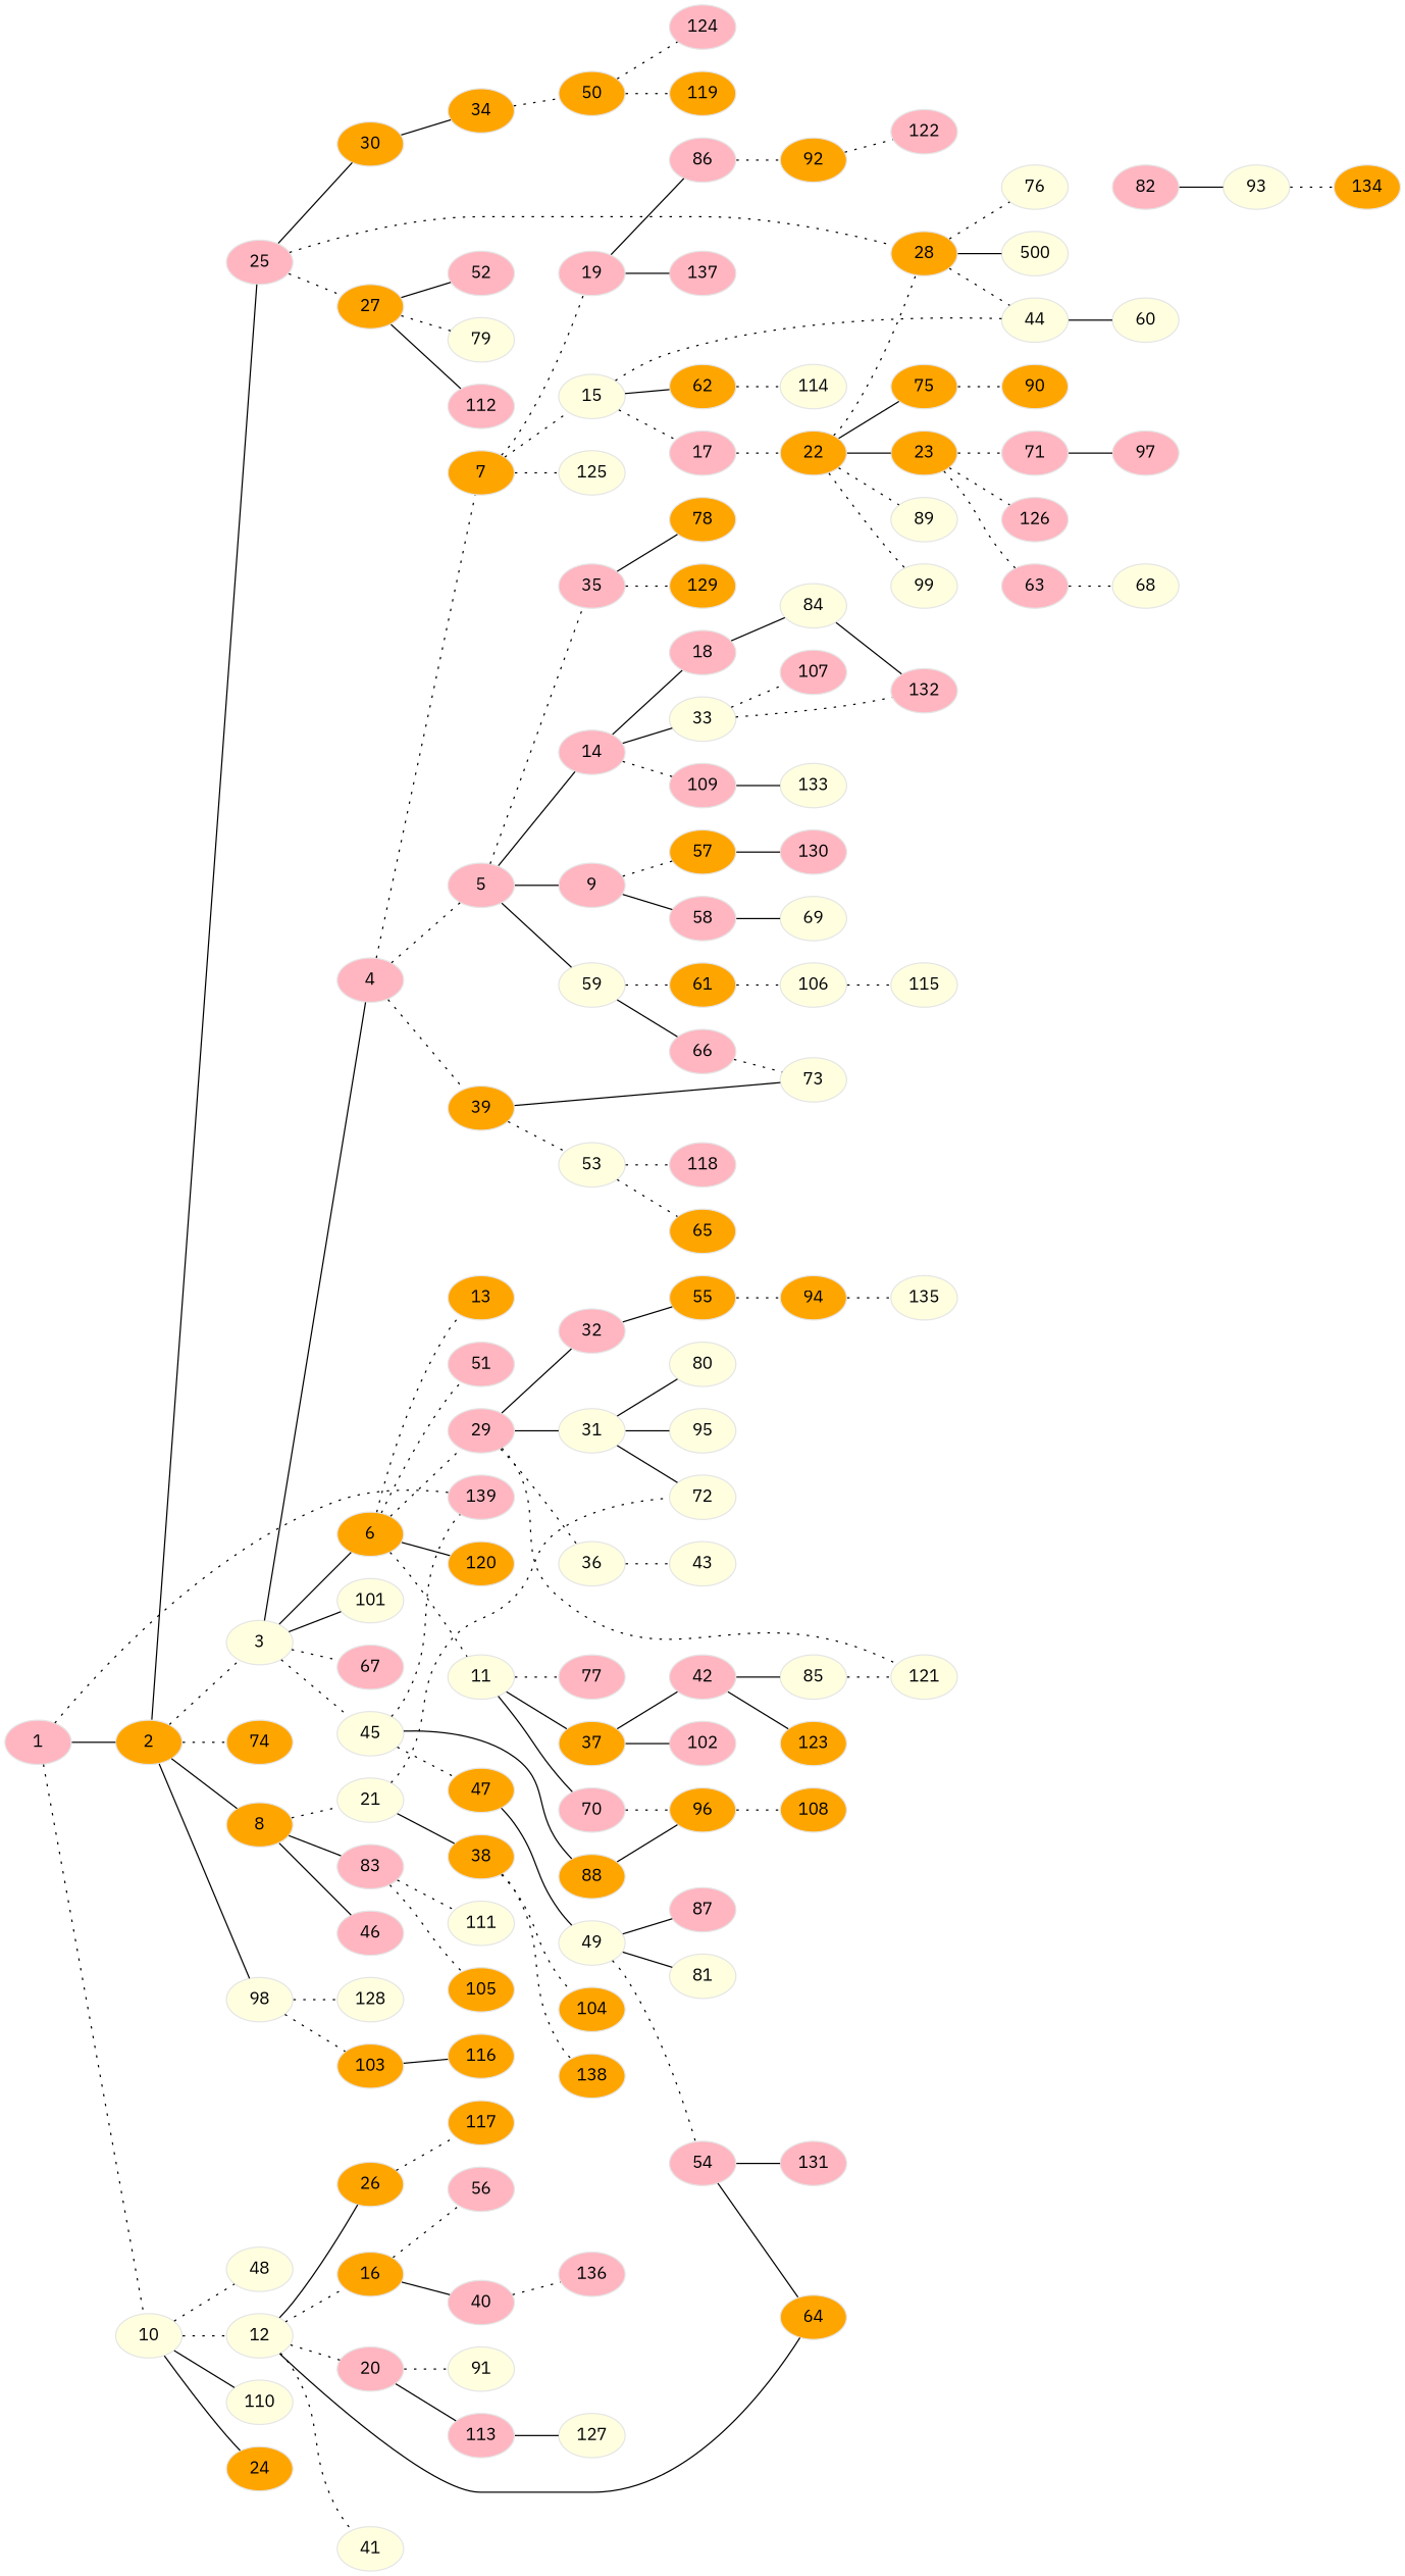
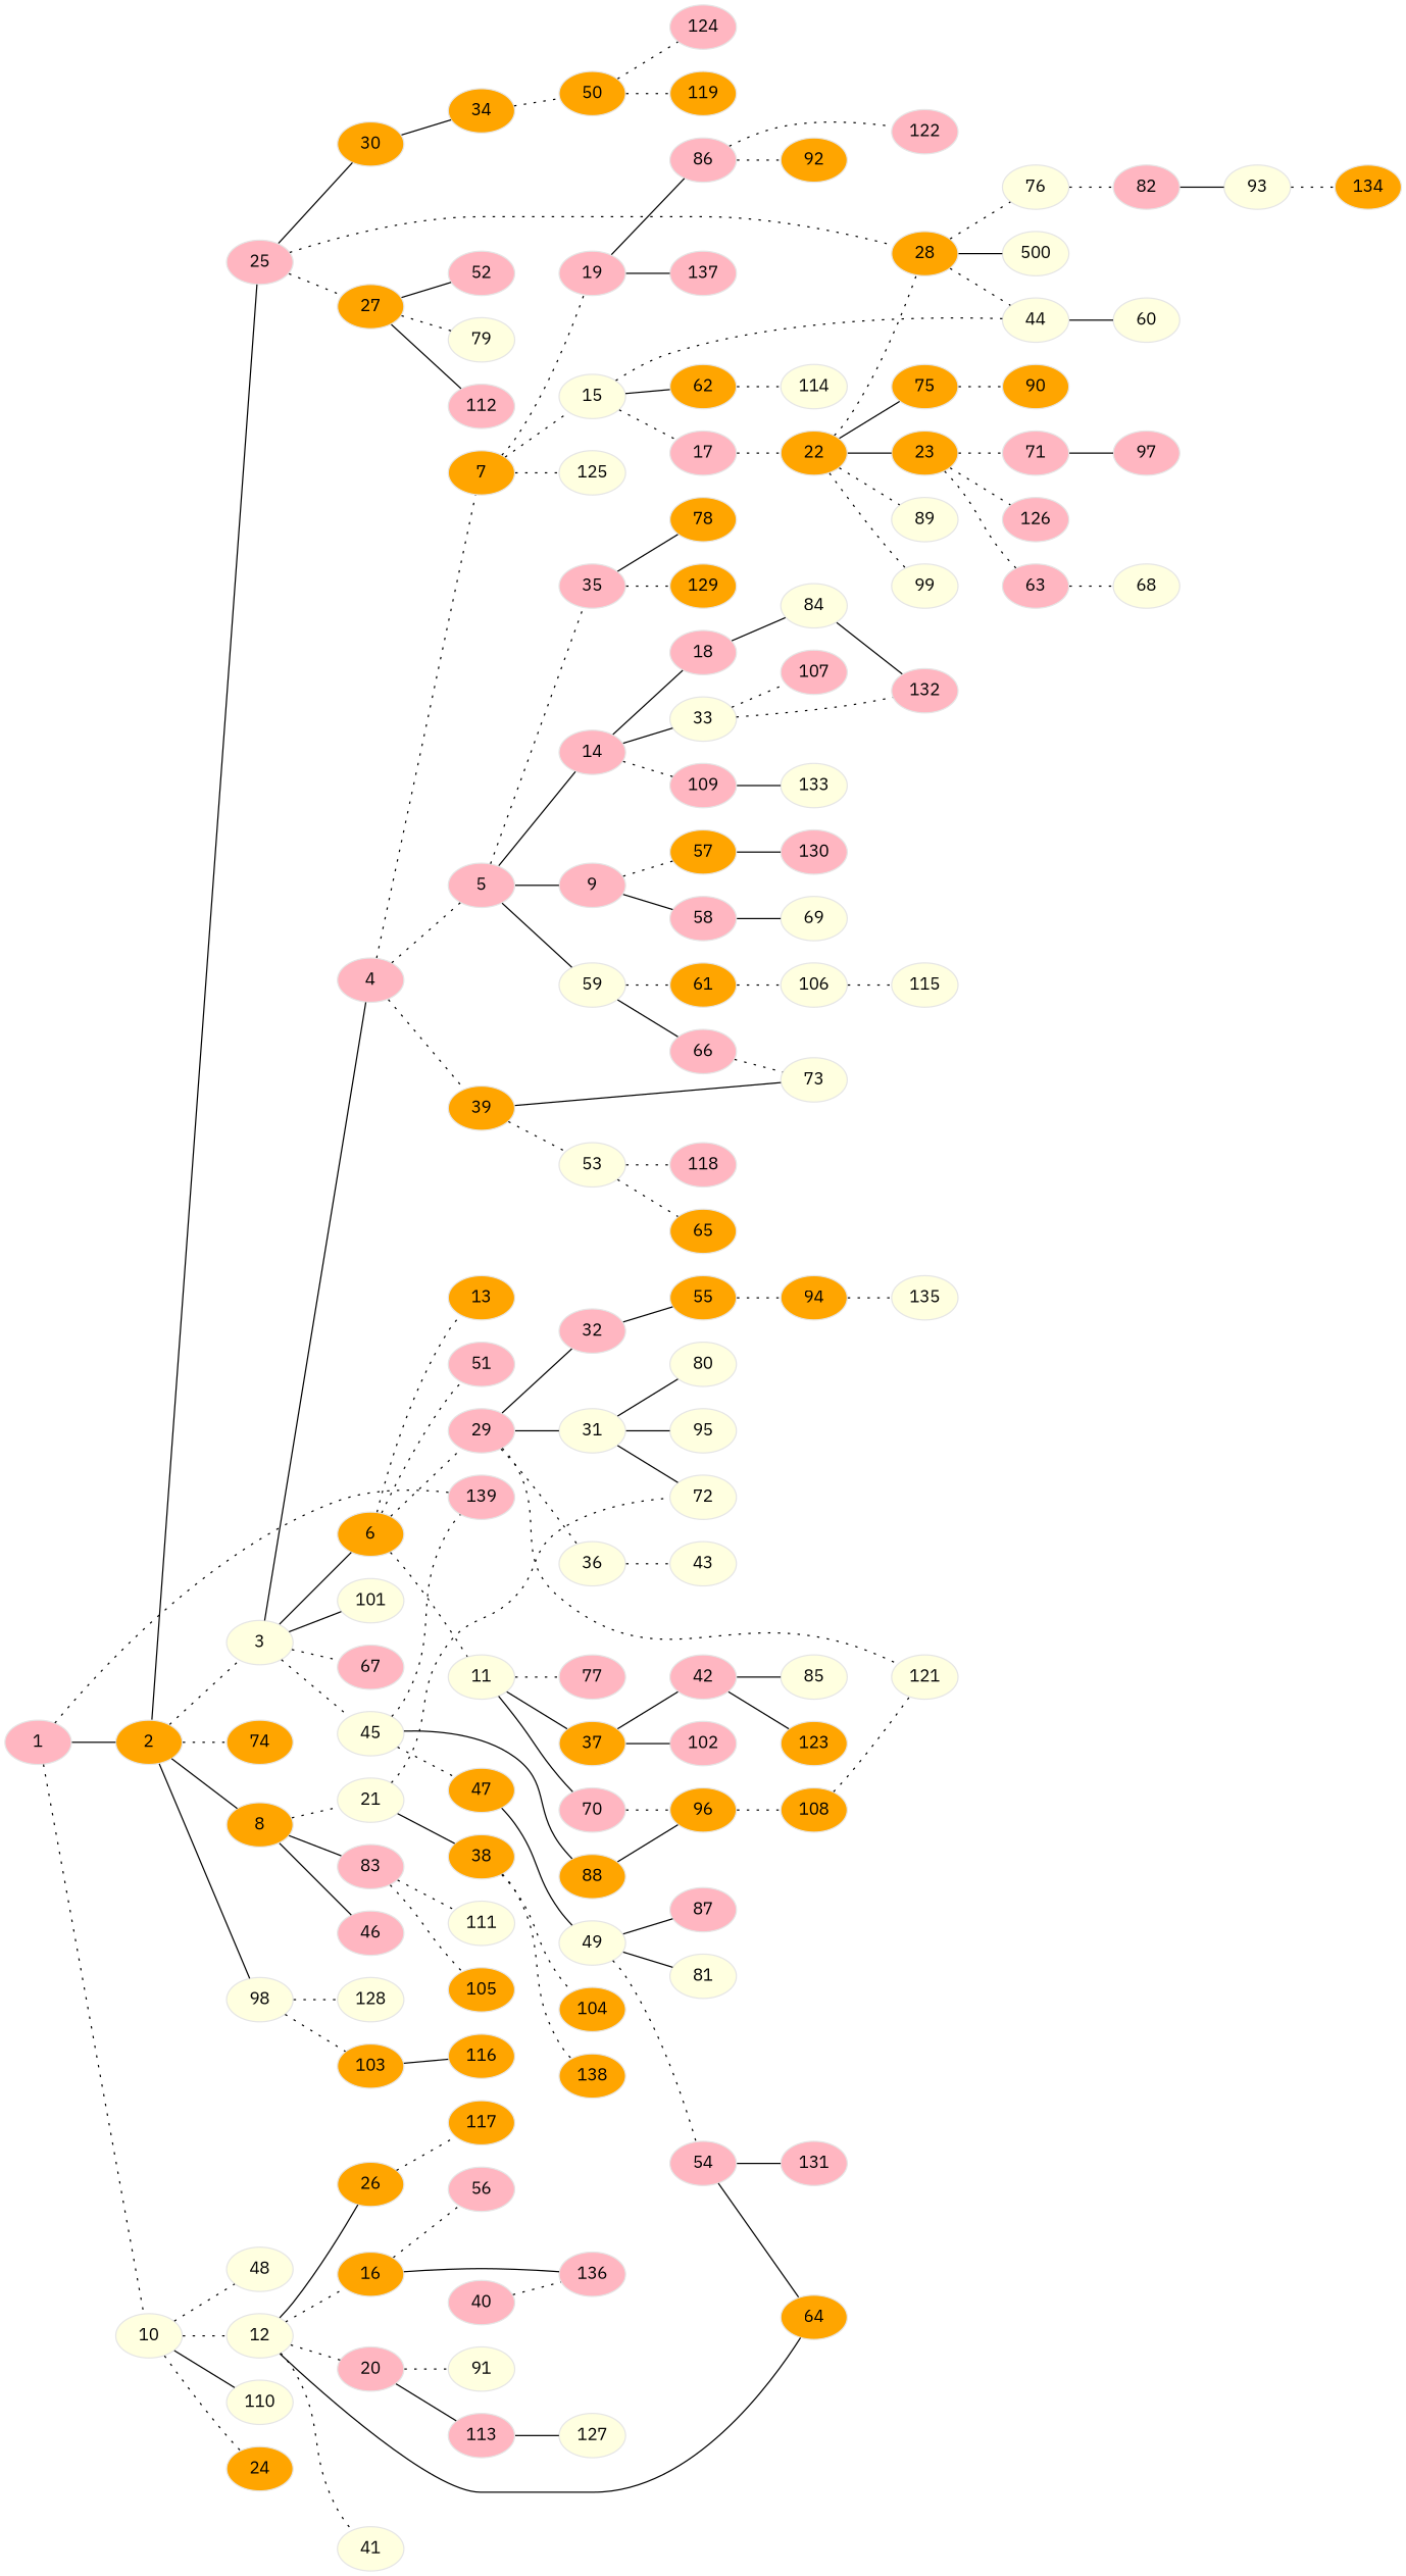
  graph {
    fontname="IBM Plex Sans"
    rankdir=LR
    node [color=gray90 fillcolor=lightpink fontname="IBM Plex Sans" style=filled]
    edge [fontname="IBM Plex Sans" style=dotted]
    1
    2 [fillcolor=orange]
    10 [fillcolor=lightyellow]
    139
    3 [fillcolor=lightyellow]
    8 [fillcolor=orange]
    25
    74 [fillcolor=orange]
    98 [fillcolor=lightyellow]
    12 [fillcolor=lightyellow]
    24 [fillcolor=orange]
    48 [fillcolor=lightyellow]
    110 [fillcolor=lightyellow]
    4
    6 [fillcolor=orange]
    45 [fillcolor=lightyellow]
    67
    101 [fillcolor=lightyellow]
    21 [fillcolor=lightyellow]
    46
    83
    28 [fillcolor=orange]
    27 [fillcolor=orange]
    30 [fillcolor=orange]
    103 [fillcolor=orange]
    128 [fillcolor=lightyellow]
    5
    7 [fillcolor=orange]
    39 [fillcolor=orange]
    11 [fillcolor=lightyellow]
    13 [fillcolor=orange]
    29
    51
-   120 [fillcolor=orange]
    47 [fillcolor=orange]
    88 [fillcolor=orange]
    9
    14
    35
    59 [fillcolor=lightyellow]
    15 [fillcolor=lightyellow]
    19
    125 [fillcolor=lightyellow]
    53 [fillcolor=lightyellow]
    73 [fillcolor=lightyellow]
    57 [fillcolor=orange]
    58
    18
    33 [fillcolor=lightyellow]
    109
    78 [fillcolor=orange]
    129 [fillcolor=orange]
    61 [fillcolor=orange]
    66
    37 [fillcolor=orange]
    70
    77
    31 [fillcolor=lightyellow]
    32
    36 [fillcolor=lightyellow]
    121 [fillcolor=lightyellow]
    17
    44 [fillcolor=lightyellow]
    62 [fillcolor=orange]
    86
    137
    38 [fillcolor=orange]
    72 [fillcolor=lightyellow]
    105 [fillcolor=orange]
    111 [fillcolor=lightyellow]
    130
    69 [fillcolor=lightyellow]
    16 [fillcolor=orange]
    20
    26 [fillcolor=orange]
    41 [fillcolor=lightyellow]
    64 [fillcolor=orange]
    42
    102
    96 [fillcolor=orange]
    40
    56
    91 [fillcolor=lightyellow]
    113
    117 [fillcolor=orange]
    84 [fillcolor=lightyellow]
    107
    132
    133 [fillcolor=lightyellow]
    22 [fillcolor=orange]
    60 [fillcolor=lightyellow]
    114 [fillcolor=lightyellow]
    136
    23 [fillcolor=orange]
    75 [fillcolor=orange]
    89 [fillcolor=lightyellow]
    99 [fillcolor=lightyellow]
    92 [fillcolor=orange]
    122
    127 [fillcolor=lightyellow]
    104 [fillcolor=orange]
    138 [fillcolor=orange]
    63
    71
    126
    76 [fillcolor=lightyellow]
    n107 [fillcolor=lightyellow label=500]
    90 [fillcolor=orange]
    68 [fillcolor=lightyellow]
    97
    52
    79 [fillcolor=lightyellow]
    112
    34 [fillcolor=orange]
    82
    80 [fillcolor=lightyellow]
    95 [fillcolor=lightyellow]
    55 [fillcolor=orange]
    43 [fillcolor=lightyellow]
    50 [fillcolor=orange]
    94 [fillcolor=orange]
    119 [fillcolor=orange]
    124
    85 [fillcolor=lightyellow]
    123 [fillcolor=orange]
    65 [fillcolor=orange]
    118
    49 [fillcolor=lightyellow]
    54
    81 [fillcolor=lightyellow]
    87
    131
    135 [fillcolor=lightyellow]
    106 [fillcolor=lightyellow]
    115 [fillcolor=lightyellow]
    108 [fillcolor=orange]
    93 [fillcolor=lightyellow]
    134 [fillcolor=orange]
    116 [fillcolor=orange]
    1 -- 2 [style=solid]
    1 -- 10
    1 -- 139
    2 -- 3
    2 -- 8 [style=solid]
    2 -- 25 [style=solid]
    2 -- 74
    2 -- 98 [style=solid]
    10 -- 12
-   10 -- 24 [style=solid]
+   10 -- 24
    10 -- 48
    10 -- 110 [style=solid]
    3 -- 4 [style=solid]
    3 -- 6 [style=solid]
    3 -- 45
    3 -- 67
    3 -- 101 [style=solid]
    8 -- 21
    8 -- 46 [style=solid]
    8 -- 83 [style=solid]
    25 -- 28
    25 -- 27
    25 -- 30 [style=solid]
    98 -- 103
    98 -- 128
    12 -- 16
    12 -- 20
    12 -- 26 [style=solid]
    12 -- 41
    12 -- 64 [style=solid]
    4 -- 5
    4 -- 7
    4 -- 39
    6 -- 11
    6 -- 13
    6 -- 29
    6 -- 51
-   6 -- 120 [style=solid]
    45 -- 139
    45 -- 47
    45 -- 88 [style=solid]
    21 -- 38 [style=solid]
    21 -- 72
    83 -- 105
    83 -- 111
    28 -- 44
    28 -- 76
    28 -- n107 [style=solid]
    27 -- 52 [style=solid]
    27 -- 79
    27 -- 112 [style=solid]
    30 -- 34 [style=solid]
    103 -- 116 [style=solid]
    5 -- 9 [style=solid]
    5 -- 14 [style=solid]
    5 -- 35
    5 -- 59 [style=solid]
    7 -- 15
    7 -- 19
    7 -- 125
    39 -- 53
    39 -- 73 [style=solid]
    11 -- 37 [style=solid]
    11 -- 70 [style=solid]
    11 -- 77
    29 -- 31 [style=solid]
    29 -- 32 [style=solid]
    29 -- 36
    29 -- 121
    47 -- 49 [style=solid]
    88 -- 96 [style=solid]
    9 -- 57
    9 -- 58 [style=solid]
    14 -- 18 [style=solid]
    14 -- 33 [style=solid]
    14 -- 109
    35 -- 78 [style=solid]
    35 -- 129
    59 -- 61
    59 -- 66 [style=solid]
    15 -- 17
    15 -- 44
    15 -- 62 [style=solid]
    19 -- 86 [style=solid]
    19 -- 137 [style=solid]
    53 -- 65
    53 -- 118
    57 -- 130 [style=solid]
    58 -- 69 [style=solid]
    18 -- 84 [style=solid]
    33 -- 107
    33 -- 132
    109 -- 133 [style=solid]
    61 -- 106
    66 -- 73
    37 -- 42 [style=solid]
    37 -- 102 [style=solid]
    70 -- 96
    31 -- 72 [style=solid]
    31 -- 80 [style=solid]
    31 -- 95 [style=solid]
    32 -- 55 [style=solid]
    36 -- 43
    17 -- 22
    44 -- 60 [style=solid]
    62 -- 114
    86 -- 92
-   92 -- 122
+   86 -- 122
    38 -- 104
    38 -- 138
-   16 -- 40 [style=solid]
+   16 -- 136 [style=solid]
    16 -- 56
    20 -- 91
    20 -- 113 [style=solid]
    26 -- 117
    42 -- 85 [style=solid]
    42 -- 123 [style=solid]
    96 -- 108
    40 -- 136
    113 -- 127 [style=solid]
    84 -- 132 [style=solid]
    22 -- 28
    22 -- 23 [style=solid]
    22 -- 75 [style=solid]
    22 -- 89
    22 -- 99
    23 -- 63
    23 -- 71
    23 -- 126
    75 -- 90
    63 -- 68
    71 -- 97 [style=solid]
+   76 -- 82
    34 -- 50
    82 -- 93 [style=solid]
    55 -- 94
    50 -- 119
    50 -- 124
    94 -- 135
    49 -- 54
    49 -- 81 [style=solid]
    49 -- 87 [style=solid]
    54 -- 64 [style=solid]
    54 -- 131 [style=solid]
    106 -- 115
-   85 -- 121
+   108 -- 121
    93 -- 134
  }
